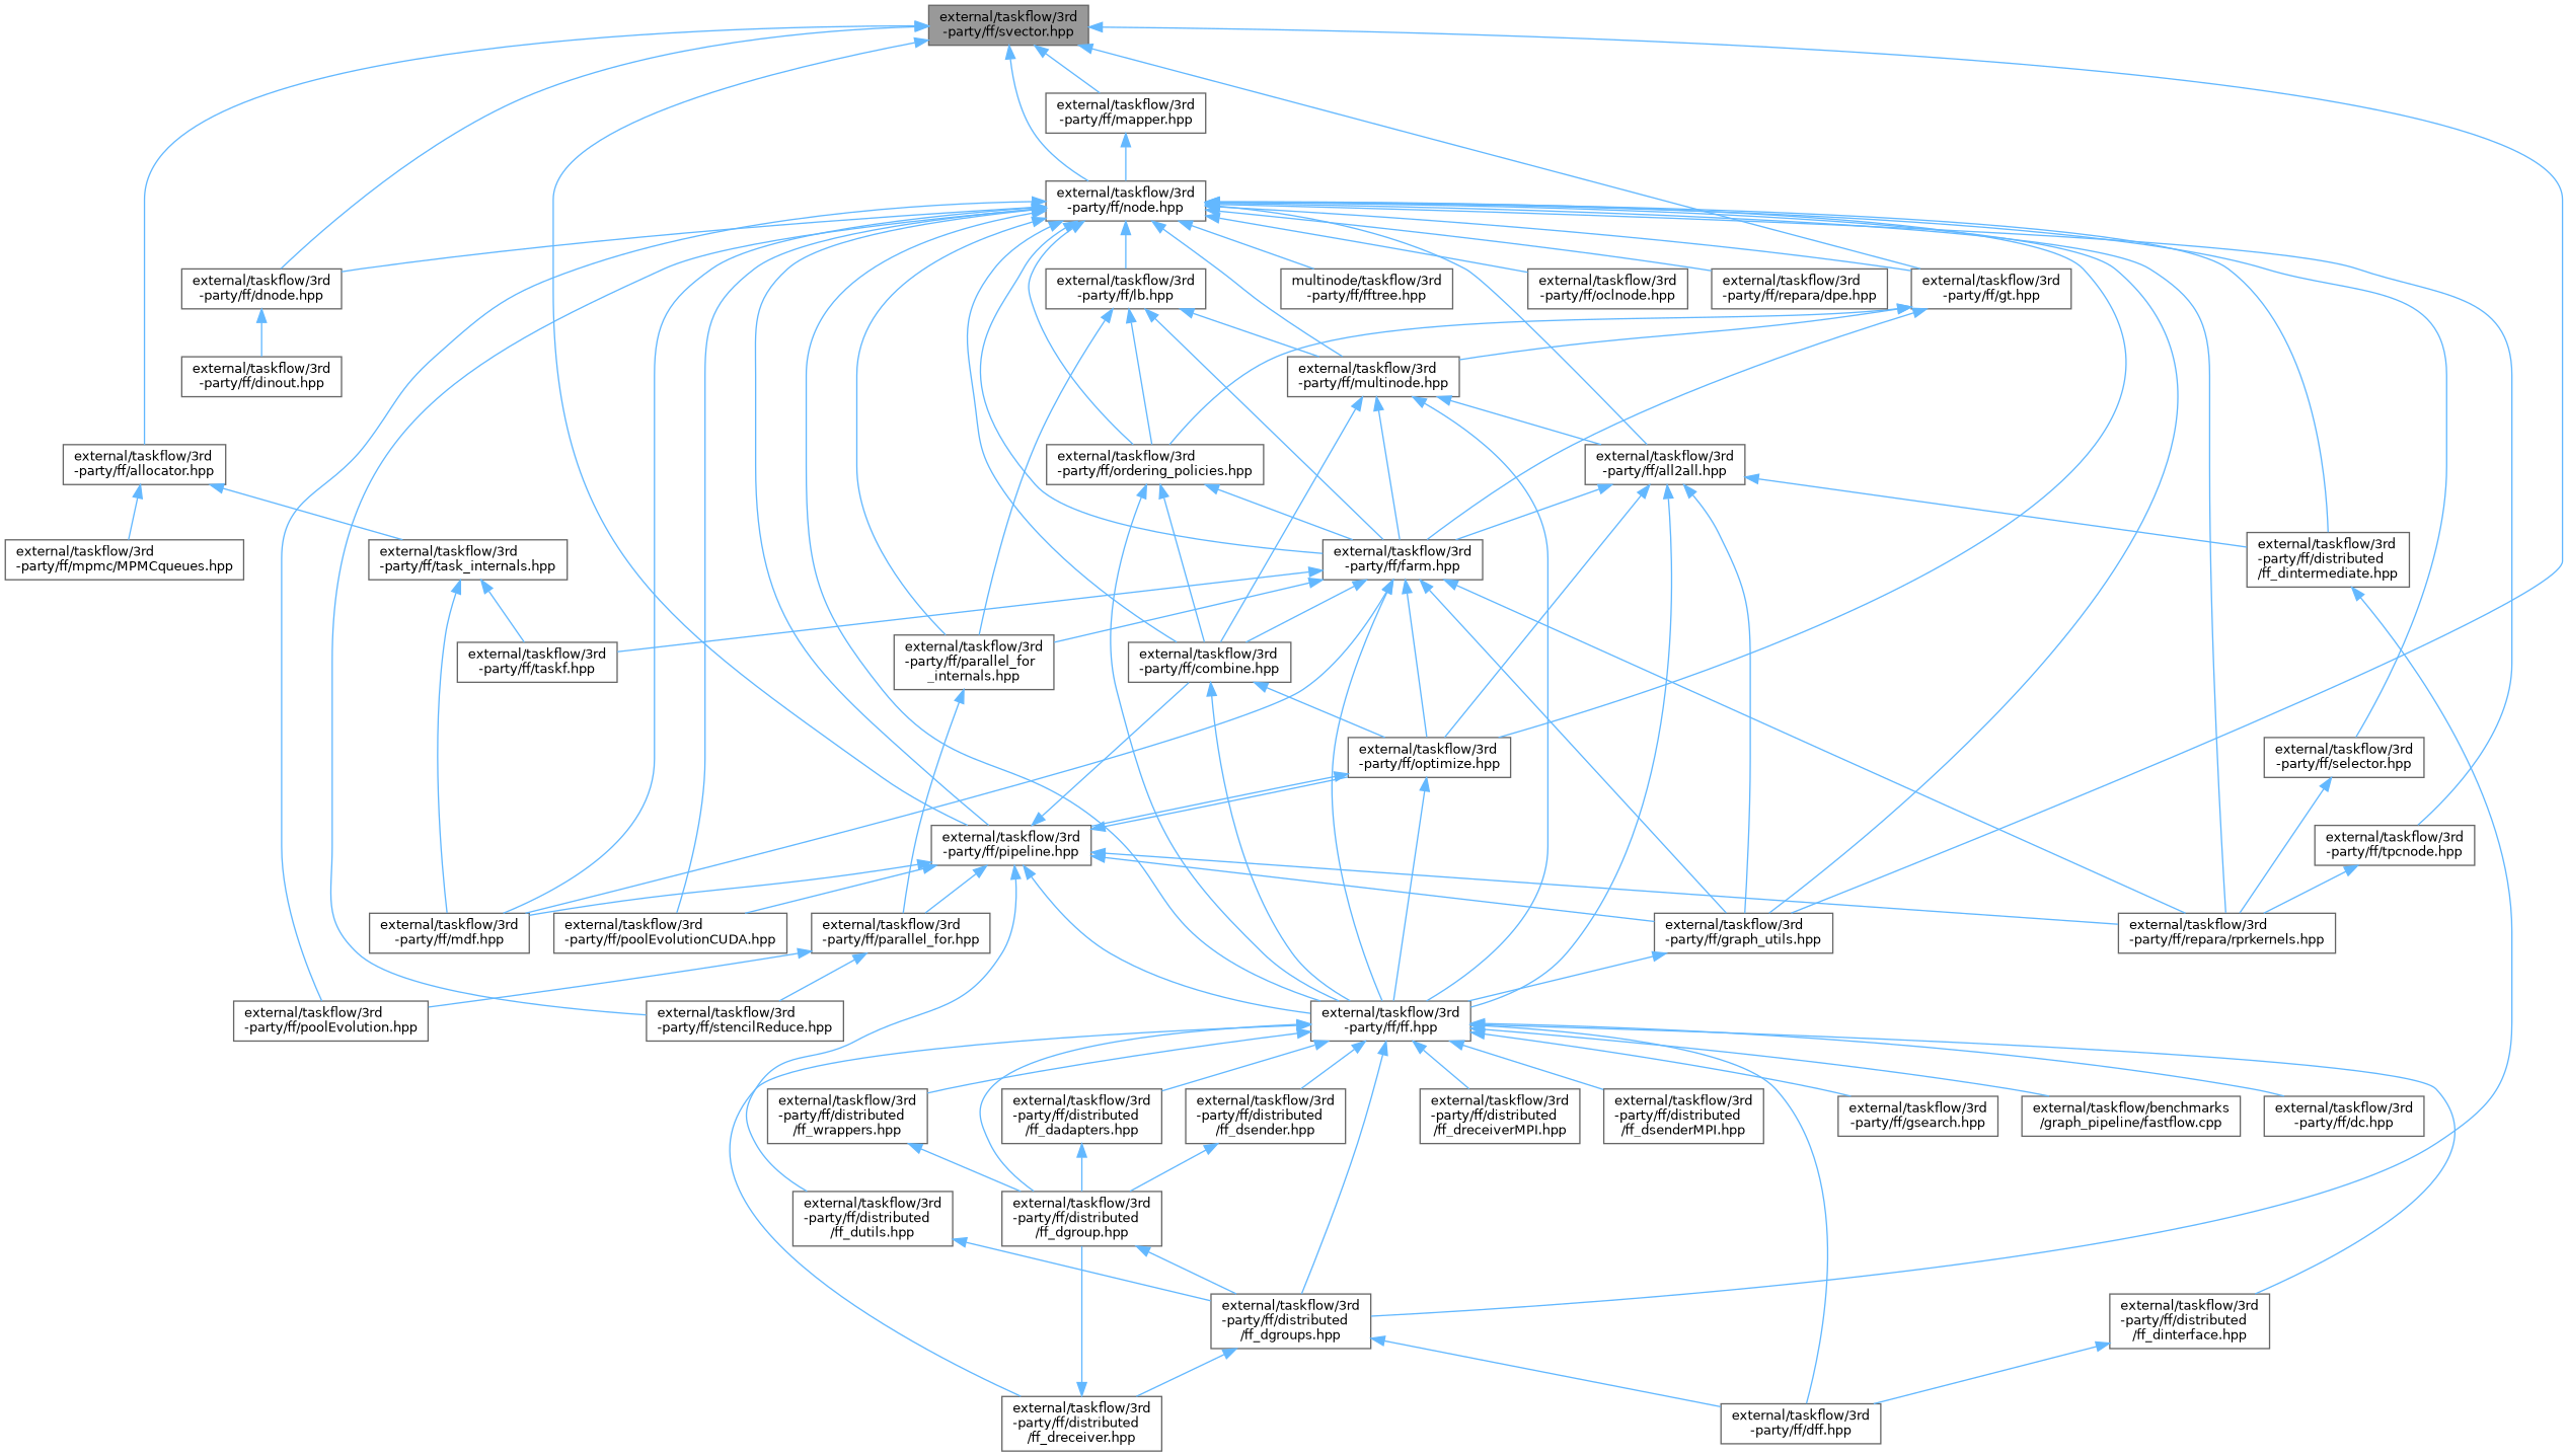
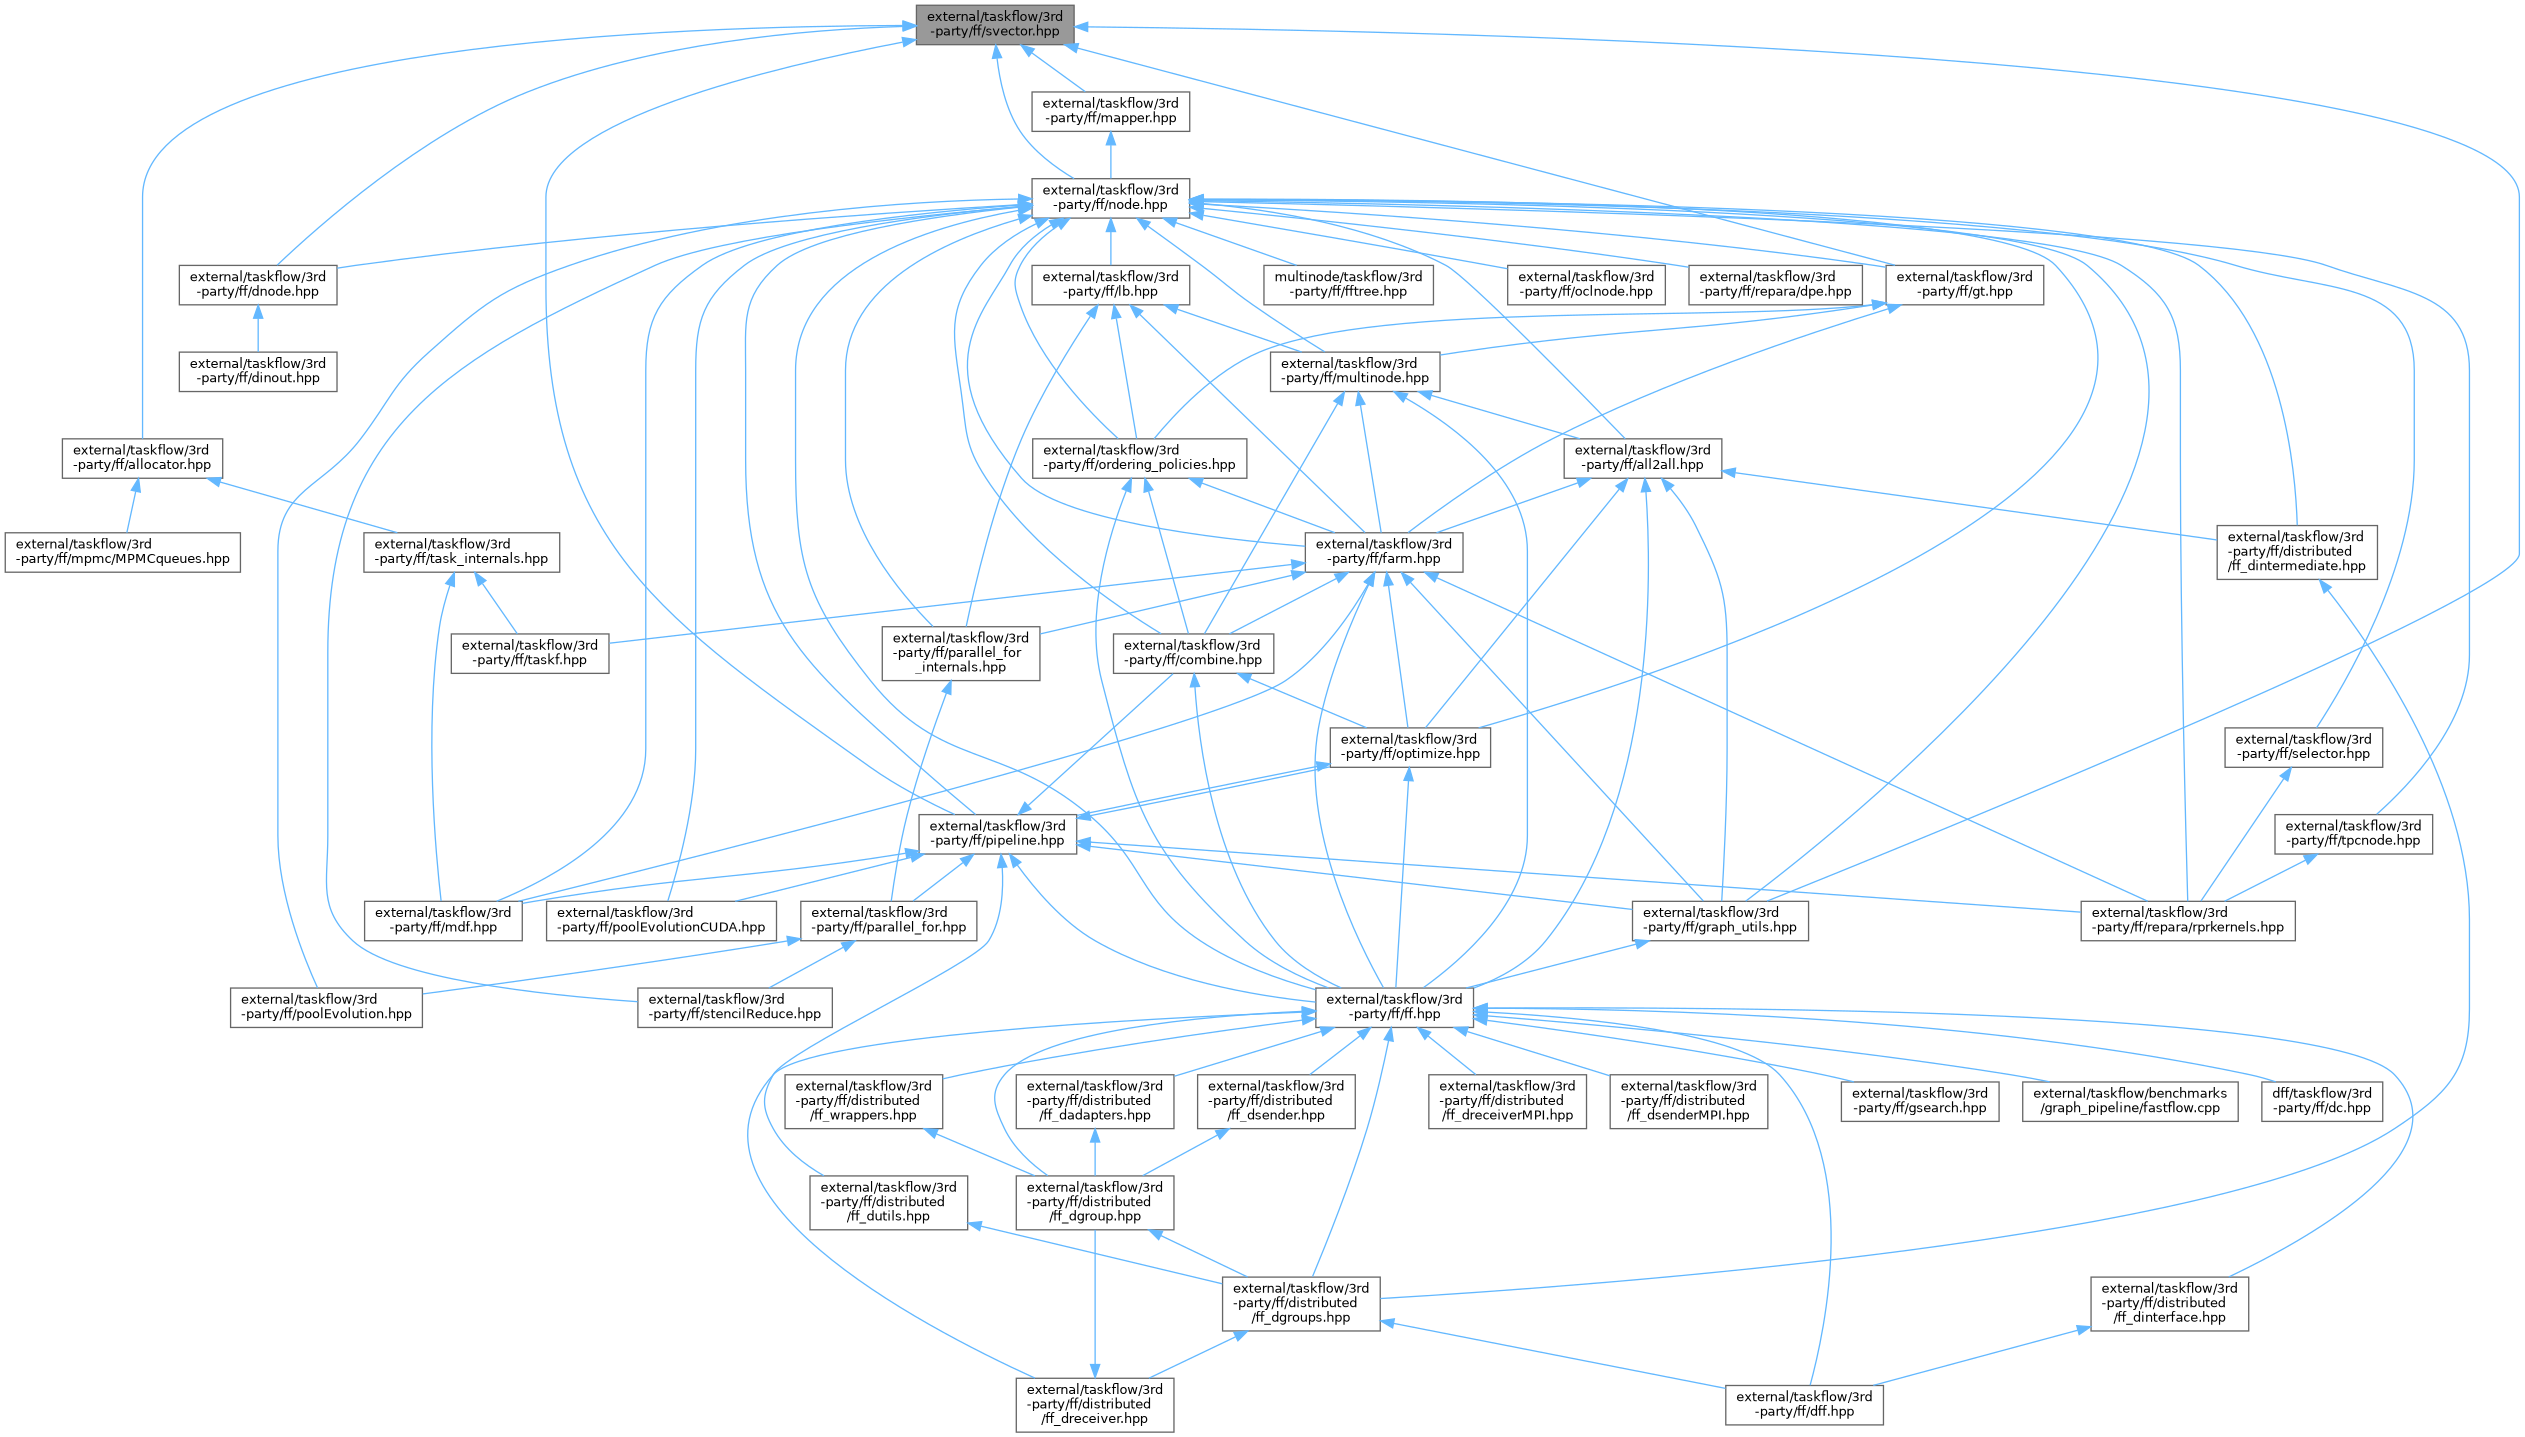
  digraph {
    node [color=grey40 fillcolor=white fontname=Helvetica fontsize=10 shape=box style=filled]
    edge [color=steelblue1 dir=back fontname=Helvetica fontsize=10 labelfontname=Helvetica labelfontsize=10 style=solid]
    n1 [color=gray40 fillcolor=grey60 fontcolor=black height=0.2 label="external/taskflow/3rd\l-party/ff/svector.hpp" width=0.4]
    n2 [height=0.2 label="external/taskflow/3rd\l-party/ff/allocator.hpp" width=0.4]
    n3 [height=0.2 label="external/taskflow/3rd\l-party/ff/dnode.hpp" width=0.4]
    n4 [height=0.2 label="external/taskflow/3rd\l-party/ff/graph_utils.hpp" width=0.4]
    n5 [height=0.2 label="external/taskflow/3rd\l-party/ff/gt.hpp" width=0.4]
    n6 [height=0.2 label="external/taskflow/3rd\l-party/ff/pipeline.hpp" width=0.4]
    n7 [height=0.2 label="external/taskflow/3rd\l-party/ff/mapper.hpp" width=0.4]
    n8 [height=0.2 label="external/taskflow/3rd\l-party/ff/node.hpp" width=0.4]
    n9 [height=0.2 label="external/taskflow/3rd\l-party/ff/mpmc/MPMCqueues.hpp" width=0.4]
    n10 [height=0.2 label="external/taskflow/3rd\l-party/ff/task_internals.hpp" width=0.4]
    n11 [height=0.2 label="external/taskflow/3rd\l-party/ff/dinout.hpp" width=0.4]
    n12 [height=0.2 label="external/taskflow/3rd\l-party/ff/ff.hpp" width=0.4]
    n13 [height=0.2 label="external/taskflow/3rd\l-party/ff/farm.hpp" width=0.4]
    n14 [height=0.2 label="external/taskflow/3rd\l-party/ff/multinode.hpp" width=0.4]
    n15 [height=0.2 label="external/taskflow/3rd\l-party/ff/ordering_policies.hpp" width=0.4]
    n16 [height=0.2 label="external/taskflow/3rd\l-party/ff/mdf.hpp" width=0.4]
    n17 [height=0.2 label="external/taskflow/3rd\l-party/ff/combine.hpp" width=0.4]
    n18 [height=0.2 label="external/taskflow/3rd\l-party/ff/optimize.hpp" width=0.4]
    n19 [height=0.2 label="external/taskflow/3rd\l-party/ff/repara/rprkernels.hpp" width=0.4]
    n20 [height=0.2 label="external/taskflow/3rd\l-party/ff/distributed\l/ff_dutils.hpp" width=0.4]
    n21 [height=0.2 label="external/taskflow/3rd\l-party/ff/parallel_for.hpp" width=0.4]
    n22 [height=0.2 label="external/taskflow/3rd\l-party/ff/poolEvolutionCUDA.hpp" width=0.4]
    n23 [height=0.2 label="external/taskflow/3rd\l-party/ff/parallel_for\l_internals.hpp" width=0.4]
    n24 [height=0.2 label="external/taskflow/3rd\l-party/ff/poolEvolution.hpp" width=0.4]
    n25 [height=0.2 label="external/taskflow/3rd\l-party/ff/stencilReduce.hpp" width=0.4]
    n26 [height=0.2 label="external/taskflow/3rd\l-party/ff/all2all.hpp" width=0.4]
    n27 [height=0.2 label="external/taskflow/3rd\l-party/ff/distributed\l/ff_dintermediate.hpp" width=0.4]
    n28 [height=0.2 label="multinode/taskflow/3rd\l-party/ff/fftree.hpp" width=0.4]
    n29 [height=0.2 label="external/taskflow/3rd\l-party/ff/lb.hpp" width=0.4]
    n30 [height=0.2 label="external/taskflow/3rd\l-party/ff/oclnode.hpp" width=0.4]
    n31 [height=0.2 label="external/taskflow/3rd\l-party/ff/repara/dpe.hpp" width=0.4]
    n32 [height=0.2 label="external/taskflow/3rd\l-party/ff/selector.hpp" width=0.4]
    n33 [height=0.2 label="external/taskflow/3rd\l-party/ff/tpcnode.hpp" width=0.4]
    n34 [height=0.2 label="external/taskflow/3rd\l-party/ff/taskf.hpp" width=0.4]
-   n35 [height=0.2 label="external/taskflow/3rd\l-party/ff/dc.hpp" width=0.4]
+   n35 [height=0.2 label="dff/taskflow/3rd\l-party/ff/dc.hpp" width=0.4]
    n36 [height=0.2 label="external/taskflow/3rd\l-party/ff/dff.hpp" width=0.4]
    n37 [height=0.2 label="external/taskflow/3rd\l-party/ff/distributed\l/ff_dadapters.hpp" width=0.4]
    n38 [height=0.2 label="external/taskflow/3rd\l-party/ff/distributed\l/ff_dgroup.hpp" width=0.4]
    n39 [height=0.2 label="external/taskflow/3rd\l-party/ff/distributed\l/ff_dgroups.hpp" width=0.4]
    n40 [height=0.2 label="external/taskflow/3rd\l-party/ff/distributed\l/ff_dreceiver.hpp" width=0.4]
    n41 [height=0.2 label="external/taskflow/3rd\l-party/ff/distributed\l/ff_dinterface.hpp" width=0.4]
    n42 [height=0.2 label="external/taskflow/3rd\l-party/ff/distributed\l/ff_dreceiverMPI.hpp" width=0.4]
    n43 [height=0.2 label="external/taskflow/3rd\l-party/ff/distributed\l/ff_dsender.hpp" width=0.4]
    n44 [height=0.2 label="external/taskflow/3rd\l-party/ff/distributed\l/ff_dsenderMPI.hpp" width=0.4]
    n45 [height=0.2 label="external/taskflow/3rd\l-party/ff/distributed\l/ff_wrappers.hpp" width=0.4]
    n46 [height=0.2 label="external/taskflow/3rd\l-party/ff/gsearch.hpp" width=0.4]
    n47 [height=0.2 label="external/taskflow/benchmarks\l/graph_pipeline/fastflow.cpp" width=0.4]
    n1 -> n2
    n1 -> n3
    n1 -> n4
    n1 -> n5
    n1 -> n6
    n1 -> n7
    n1 -> n8
    n2 -> n9
    n2 -> n10
    n3 -> n11
    n4 -> n12
    n5 -> n13
    n5 -> n14
    n5 -> n15
    n6 -> n4
    n6 -> n12
    n6 -> n16
    n6 -> n17
    n6 -> n18
    n6 -> n19
    n6 -> n20
    n6 -> n21
    n6 -> n22
    n7 -> n8
    n8 -> n3
    n8 -> n4
    n8 -> n5
    n8 -> n6
    n8 -> n12
    n8 -> n13
    n8 -> n14
    n8 -> n15
    n8 -> n16
    n8 -> n17
    n8 -> n18
    n8 -> n19
    n8 -> n22
    n8 -> n23
    n8 -> n24
    n8 -> n25
    n8 -> n26
    n8 -> n27
    n8 -> n28
    n8 -> n29
    n8 -> n30
    n8 -> n31
    n8 -> n32
    n8 -> n33
    n10 -> n16
    n10 -> n34
    n12 -> n35
    n12 -> n36
    n12 -> n37
    n12 -> n38
    n12 -> n39
    n12 -> n40
    n12 -> n41
    n12 -> n42
    n12 -> n43
    n12 -> n44
    n12 -> n45
    n12 -> n46
    n12 -> n47
    n13 -> n4
    n13 -> n12
    n13 -> n16
    n13 -> n17
    n13 -> n18
    n13 -> n19
    n13 -> n23
    n13 -> n34
    n14 -> n12
    n14 -> n13
    n14 -> n17
    n14 -> n26
    n15 -> n12
    n15 -> n13
    n15 -> n17
    n17 -> n12
    n17 -> n18
    n18 -> n6
    n18 -> n12
    n20 -> n39
    n21 -> n24
    n21 -> n25
    n23 -> n21
    n26 -> n4
    n26 -> n12
    n26 -> n13
    n26 -> n18
    n26 -> n27
    n27 -> n39
    n29 -> n13
    n29 -> n14
    n29 -> n15
    n29 -> n23
    n32 -> n19
    n33 -> n19
    n37 -> n38
    n38 -> n39
    n39 -> n36
    n39 -> n40
    n40 -> n38
    n41 -> n36
    n43 -> n38
    n45 -> n38
  }
